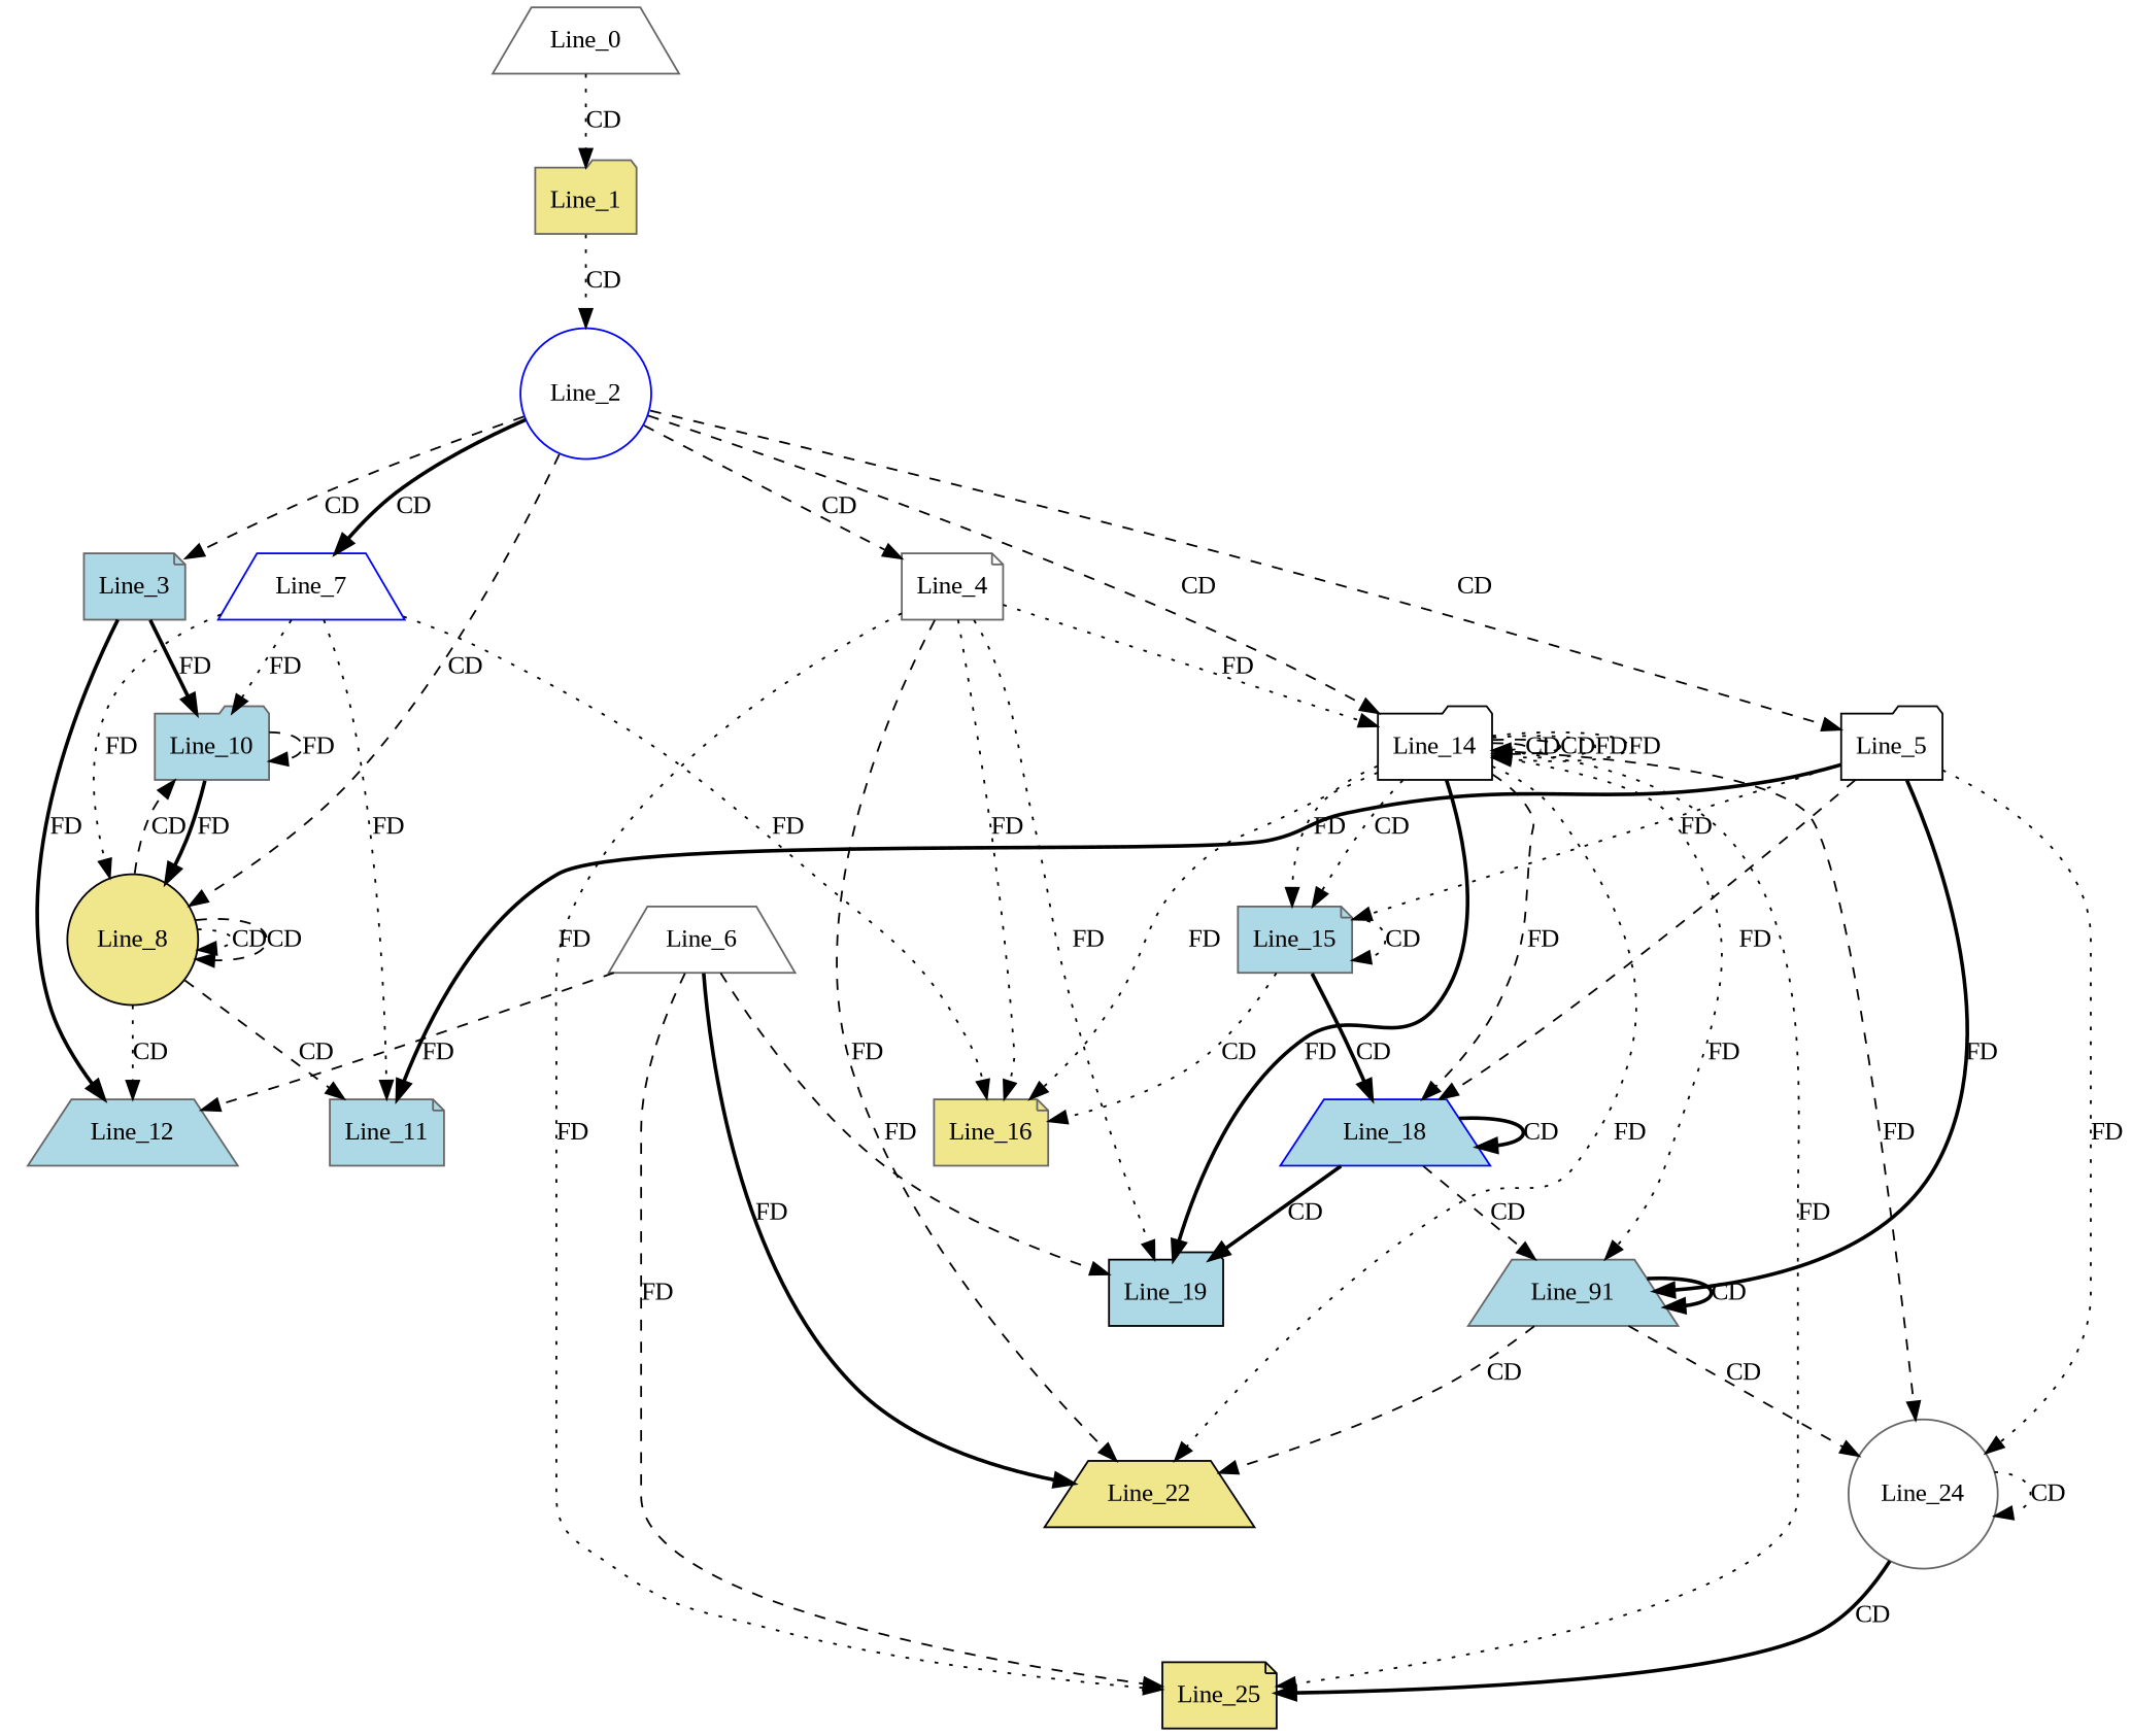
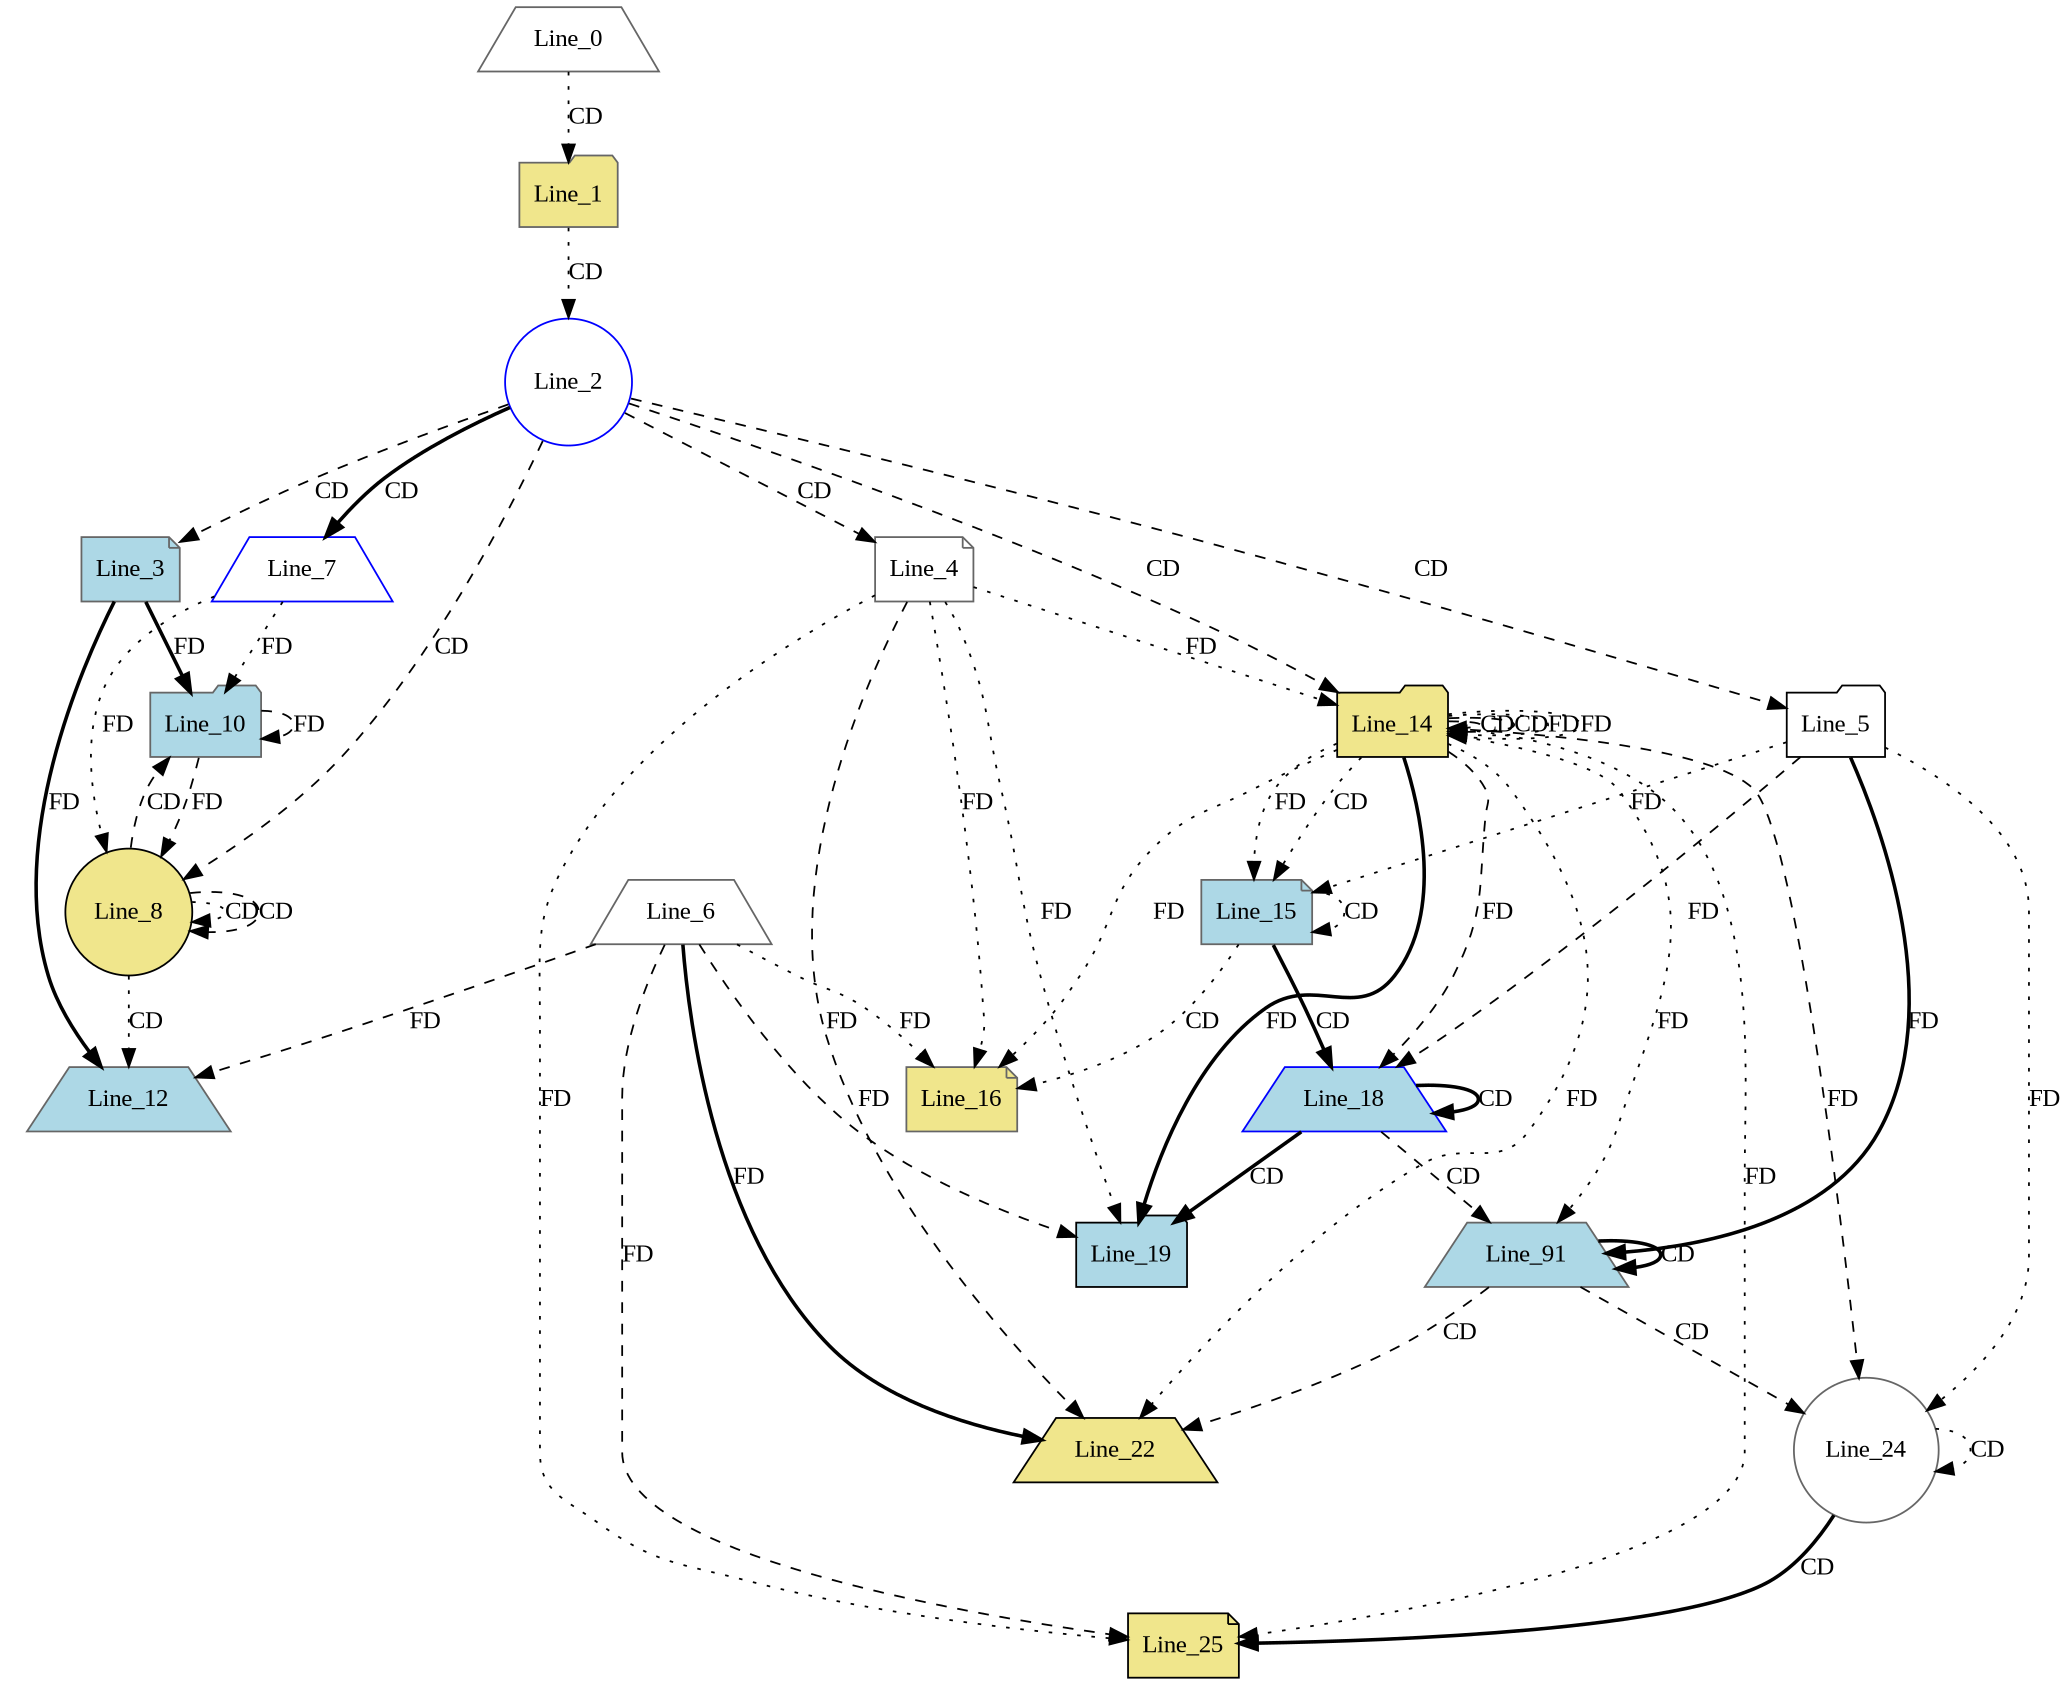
  digraph {
    fontname="Liberation Serif"
    node [color=gray40 fillcolor=white fontname="Liberation Serif" shape=trapezium style=filled]
    edge [fontname="Liberation Serif" style=dotted]
    Line_1 [fillcolor=khaki shape=folder]
    Line_0
    Line_2 [color=blue shape=circle]
    Line_3 [fillcolor=lightblue shape=note]
    Line_4 [shape=note]
    Line_5 [color=black shape=folder]
    Line_7 [color=blue]
    Line_8 [color=black fillcolor=khaki shape=circle]
-   Line_14 [color=black shape=folder]
+   Line_14 [color=black fillcolor=khaki shape=folder]
    Line_10 [fillcolor=lightblue shape=folder]
    Line_12 [fillcolor=lightblue]
    Line_16 [fillcolor=khaki shape=note]
    Line_19 [color=black fillcolor=lightblue shape=folder]
    Line_22 [color=black fillcolor=khaki]
    Line_25 [color=black fillcolor=khaki shape=note]
-   Line_11 [fillcolor=lightblue shape=note]
    Line_15 [fillcolor=lightblue shape=note]
    Line_18 [color=blue fillcolor=lightblue]
    n19 [fillcolor=lightblue label=Line_91]
    Line_24 [shape=circle]
    Line_6
    Line_1 -> Line_2 [label=CD]
    Line_0 -> Line_1 [label=CD]
    Line_2 -> Line_3 [label=CD style=dashed]
    Line_2 -> Line_4 [label=CD style=dashed]
    Line_2 -> Line_5 [label=CD style=dashed]
    Line_2 -> Line_7 [label=CD style=bold]
    Line_2 -> Line_8 [label=CD style=dashed]
    Line_2 -> Line_14 [label=CD style=dashed]
    Line_3 -> Line_10 [label=FD style=bold]
    Line_3 -> Line_12 [label=FD style=bold]
    Line_4 -> Line_14 [label=FD]
    Line_4 -> Line_16 [label=FD]
    Line_4 -> Line_19 [label=FD]
    Line_4 -> Line_22 [label=FD style=dashed]
    Line_4 -> Line_25 [label=FD]
-   Line_5 -> Line_11 [label=FD style=bold]
    Line_5 -> Line_15 [label=FD]
    Line_5 -> Line_18 [label=FD style=dashed]
    Line_5 -> n19 [label=FD style=bold]
    Line_5 -> Line_24 [label=FD]
    Line_7 -> Line_8 [label=FD]
    Line_7 -> Line_10 [label=FD]
-   Line_7 -> Line_11 [label=FD]
    Line_8 -> Line_8 [label=CD]
    Line_8 -> Line_8 [label=CD style=dashed]
    Line_8 -> Line_10 [label=CD style=dashed]
    Line_8 -> Line_12 [label=CD]
-   Line_8 -> Line_11 [label=CD style=dashed]
    Line_14 -> Line_14 [label=CD style=dashed]
    Line_14 -> Line_14 [label=CD style=dashed]
    Line_14 -> Line_14 [label=FD]
    Line_14 -> Line_14 [label=FD]
    Line_14 -> Line_16 [label=FD]
    Line_14 -> Line_19 [label=FD style=bold]
    Line_14 -> Line_22 [label=FD]
    Line_14 -> Line_25 [label=FD]
    Line_14 -> Line_15 [label=CD]
    Line_14 -> Line_15 [label=FD]
    Line_14 -> Line_18 [label=FD style=dashed]
    Line_14 -> n19 [label=FD]
    Line_14 -> Line_24 [label=FD style=dashed]
-   Line_10 -> Line_8 [label=FD style=bold]
+   Line_10 -> Line_8 [label=FD style=dashed]
    Line_10 -> Line_10 [label=FD style=dashed]
    Line_15 -> Line_16 [label=CD]
    Line_15 -> Line_15 [label=CD]
    Line_15 -> Line_18 [label=CD style=bold]
    Line_18 -> Line_19 [label=CD style=bold]
    Line_18 -> Line_18 [label=CD style=bold]
    Line_18 -> n19 [label=CD style=dashed]
    n19 -> Line_22 [label=CD style=dashed]
    n19 -> n19 [label=CD style=bold]
    n19 -> Line_24 [label=CD style=dashed]
    Line_24 -> Line_25 [label=CD style=bold]
    Line_24 -> Line_24 [label=CD]
    Line_6 -> Line_12 [label=FD style=dashed]
-   Line_7 -> Line_16 [label=FD]
+   Line_6 -> Line_16 [label=FD]
    Line_6 -> Line_19 [label=FD style=dashed]
    Line_6 -> Line_22 [label=FD style=bold]
    Line_6 -> Line_25 [label=FD style=dashed]
  }
